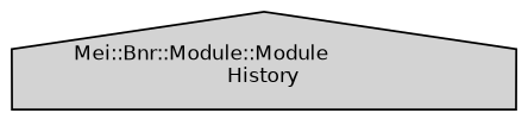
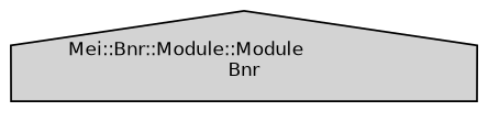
  digraph {
    rankdir=LR
-   n1 [color=black fillcolor=lightgrey fontname=Helvetica fontsize=10 height=0.2 label="Mei::Bnr::Module::Module\lHistory" shape=house style=filled width=0.4]
+   n1 [color=black fillcolor=lightgrey fontname=Helvetica fontsize=10 height=0.2 label="Mei::Bnr::Module::Module\lBnr" shape=house style=filled width=0.4]
  }
